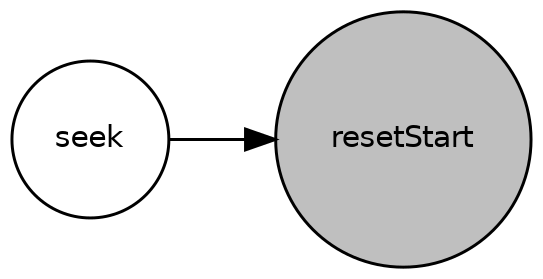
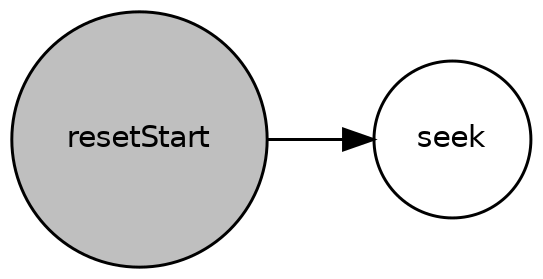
  digraph {
    rankdir=LR
    node [color=black fontname=Helvetica fontsize=10 shape=circle style=filled]
    n1 [fillcolor=grey75 fontcolor=black height=0.2 label=resetStart width=0.4]
    n2 [fillcolor=white height=0.2 label=seek width=0.4]
-   n2 -> n1 [color=black fontname=Helvetica fontsize=10 labelfontname=Helvetica labelfontsize=10 style=solid]
+   n1 -> n2 [color=black fontname=Helvetica fontsize=10 labelfontname=Helvetica labelfontsize=10 style=solid]
  }
